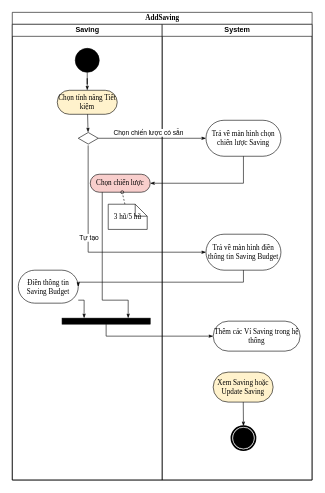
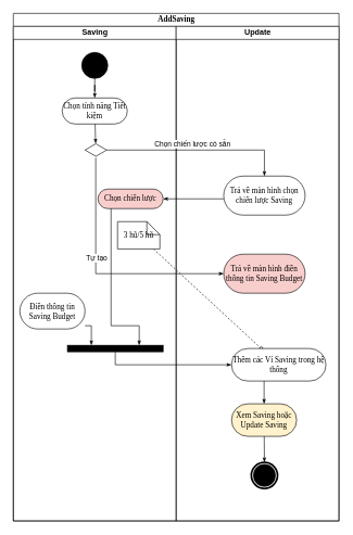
  <mxCell id="0" />
  <mxCell id="1" parent="0" />
  <mxCell id="2" value="AddSaving" style="swimlane;html=1;childLayout=stackLayout;startSize=20;rounded=0;shadow=0;comic=0;labelBackgroundColor=none;strokeWidth=1;fontFamily=Verdana;fontSize=12;align=center;" parent="1" vertex="1"><mxGeometry x="20" y="20" width="500" height="780" as="geometry" /></mxCell>
  <mxCell id="3" value="Saving" style="swimlane;html=1;startSize=20;" parent="2" vertex="1"><mxGeometry y="20" width="250" height="760" as="geometry" /></mxCell>
  <mxCell id="4" value="" style="ellipse;whiteSpace=wrap;html=1;rounded=0;shadow=0;comic=0;labelBackgroundColor=none;strokeWidth=1;fillColor=#000000;fontFamily=Verdana;fontSize=12;align=center;" parent="3" vertex="1"><mxGeometry x="105" y="40" width="40" height="40" as="geometry" /></mxCell>
- <mxCell id="5" value="Chọn tính năng Tiết kiệm" style="rounded=1;whiteSpace=wrap;html=1;shadow=0;comic=0;labelBackgroundColor=none;strokeWidth=1;fontFamily=Verdana;fontSize=12;align=center;arcSize=50;fillColor=#fff2cc;" parent="3" vertex="1"><mxGeometry x="75" y="110" width="100" height="40" as="geometry" /></mxCell>
+ <mxCell id="5" value="Chọn tính năng Tiết kiệm" style="rounded=1;whiteSpace=wrap;html=1;shadow=0;comic=0;labelBackgroundColor=none;strokeWidth=1;fontFamily=Verdana;fontSize=12;align=center;arcSize=50;" parent="3" vertex="1"><mxGeometry x="75" y="110" width="100" height="40" as="geometry" /></mxCell>
  <mxCell id="6" style="edgeStyle=orthogonalEdgeStyle;rounded=0;html=1;labelBackgroundColor=none;startArrow=none;startFill=0;startSize=5;endArrow=classicThin;endFill=1;endSize=5;jettySize=auto;orthogonalLoop=1;strokeWidth=1;fontFamily=Verdana;fontSize=12" parent="3" source="4" target="5" edge="1"><mxGeometry relative="1" as="geometry" /></mxCell>
  <mxCell id="7" value="" style="html=1;whiteSpace=wrap;aspect=fixed;shape=isoRectangle;" vertex="1" parent="3"><mxGeometry x="110" y="180" width="33.33" height="20" as="geometry" /></mxCell>
  <mxCell id="8" style="edgeStyle=none;rounded=0;html=1;labelBackgroundColor=none;startArrow=none;startFill=0;startSize=5;endArrow=classicThin;endFill=1;endSize=5;jettySize=auto;orthogonalLoop=1;strokeWidth=1;fontFamily=Verdana;fontSize=12" edge="1" parent="3" source="5" target="7"><mxGeometry relative="1" as="geometry"><mxPoint x="75" y="190" as="sourcePoint" /><mxPoint x="75" y="300" as="targetPoint" /></mxGeometry></mxCell>
  <mxCell id="9" value="Chọn chiến lược" style="rounded=1;whiteSpace=wrap;html=1;shadow=0;comic=0;labelBackgroundColor=none;strokeWidth=1;fontFamily=Verdana;fontSize=12;align=center;arcSize=50;fillColor=#f8cecc;" vertex="1" parent="3"><mxGeometry x="130" y="250" width="100" height="30" as="geometry" /></mxCell>
- <mxCell id="10" style="edgeStyle=none;rounded=0;html=1;labelBackgroundColor=none;startArrow=none;startFill=0;startSize=5;endArrow=oval;endFill=0;endSize=5;jettySize=auto;orthogonalLoop=1;strokeWidth=1;fontFamily=Verdana;fontSize=12;dashed=1;" edge="1" parent="3" source="11" target="9"><mxGeometry relative="1" as="geometry"><mxPoint x="175.417" y="300" as="targetPoint" /></mxGeometry></mxCell>
+ <mxCell id="10" style="edgeStyle=none;rounded=0;html=1;labelBackgroundColor=none;startArrow=none;startFill=0;startSize=5;endArrow=oval;endFill=0;endSize=5;jettySize=auto;orthogonalLoop=1;strokeWidth=1;fontFamily=Verdana;fontSize=12;dashed=1;" edge="1" parent="3" source="11" target="18"><mxGeometry relative="1" as="geometry"><mxPoint x="175.417" y="300" as="targetPoint" /></mxGeometry></mxCell>
  <mxCell id="11" value="3 hũ/5 hũ" style="shape=note;whiteSpace=wrap;html=1;rounded=0;shadow=0;comic=0;labelBackgroundColor=none;strokeWidth=1;fontFamily=Verdana;fontSize=12;align=center;size=20;" vertex="1" parent="3"><mxGeometry x="160" y="300" width="65" height="42" as="geometry" /></mxCell>
  <mxCell id="12" value="Điền thông tin Saving Budget" style="rounded=1;whiteSpace=wrap;html=1;shadow=0;comic=0;labelBackgroundColor=none;strokeWidth=1;fontFamily=Verdana;fontSize=12;align=center;arcSize=50;" vertex="1" parent="3"><mxGeometry x="10" y="410" width="100" height="55" as="geometry" /></mxCell>
  <mxCell id="13" value="" style="whiteSpace=wrap;html=1;rounded=0;shadow=0;comic=0;labelBackgroundColor=none;strokeWidth=1;fillColor=#000000;fontFamily=Verdana;fontSize=12;align=center;rotation=0;" vertex="1" parent="3"><mxGeometry x="83" y="490" width="147" height="10" as="geometry" /></mxCell>
  <mxCell id="14" style="edgeStyle=orthogonalEdgeStyle;rounded=0;html=1;entryX=0.25;entryY=0;labelBackgroundColor=none;startArrow=none;startFill=0;startSize=5;endArrow=classicThin;endFill=1;endSize=5;jettySize=auto;orthogonalLoop=1;strokeWidth=1;fontFamily=Verdana;fontSize=12" edge="1" parent="3" target="13" source="12"><mxGeometry relative="1" as="geometry"><mxPoint x="75" y="435" as="sourcePoint" /><Array as="points"><mxPoint x="75" y="460" /><mxPoint x="120" y="460" /></Array></mxGeometry></mxCell>
  <mxCell id="15" style="edgeStyle=orthogonalEdgeStyle;rounded=0;html=1;entryX=0.75;entryY=0;labelBackgroundColor=none;startArrow=none;startFill=0;startSize=5;endArrow=classicThin;endFill=1;endSize=5;jettySize=auto;orthogonalLoop=1;strokeWidth=1;fontFamily=Verdana;fontSize=12" edge="1" parent="3" target="13" source="9"><mxGeometry relative="1" as="geometry"><mxPoint x="260" y="430" as="sourcePoint" /><Array as="points"><mxPoint x="150" y="460" /><mxPoint x="193" y="460" /></Array></mxGeometry></mxCell>
- <mxCell id="16" value="System" style="swimlane;html=1;startSize=20;" parent="2" vertex="1"><mxGeometry x="250" y="20" width="250" height="760" as="geometry" /></mxCell>
- <mxCell id="17" value="Trả về màn hình chọn chiến lược Saving" style="rounded=1;whiteSpace=wrap;html=1;shadow=0;comic=0;labelBackgroundColor=none;strokeWidth=1;fontFamily=Verdana;fontSize=12;align=center;arcSize=50;" vertex="1" parent="16"><mxGeometry x="73" y="160" width="125" height="60" as="geometry" /></mxCell>
+ <mxCell id="16" value="Update" style="swimlane;html=1;startSize=20;" parent="2" vertex="1"><mxGeometry x="250" y="20" width="250" height="760" as="geometry" /></mxCell>
+ <mxCell id="17" value="Trả về màn hình chọn chiến lược Saving" style="rounded=1;whiteSpace=wrap;html=1;shadow=0;comic=0;labelBackgroundColor=none;strokeWidth=1;fontFamily=Verdana;fontSize=12;align=center;arcSize=50;" vertex="1" parent="16"><mxGeometry x="73" y="230" width="125" height="60" as="geometry" /></mxCell>
  <mxCell id="18" value="Thêm các Ví Saving trong hệ thống" style="rounded=1;whiteSpace=wrap;html=1;shadow=0;comic=0;labelBackgroundColor=none;strokeWidth=1;fontFamily=Verdana;fontSize=12;align=center;arcSize=50;" vertex="1" parent="16"><mxGeometry x="85" y="495" width="145" height="50" as="geometry" /></mxCell>
- <mxCell id="19" value="Trả về màn hình điền thông tin Saving Budget" style="rounded=1;whiteSpace=wrap;html=1;shadow=0;comic=0;labelBackgroundColor=none;strokeWidth=1;fontFamily=Verdana;fontSize=12;align=center;arcSize=50;" vertex="1" parent="16"><mxGeometry x="73" y="350" width="125" height="60" as="geometry" /></mxCell>
+ <mxCell id="19" value="Trả về màn hình điền thông tin Saving Budget" style="rounded=1;whiteSpace=wrap;html=1;shadow=0;comic=0;labelBackgroundColor=none;strokeWidth=1;fontFamily=Verdana;fontSize=12;align=center;arcSize=50;fillColor=#f8cecc;" vertex="1" parent="16"><mxGeometry x="73" y="350" width="125" height="60" as="geometry" /></mxCell>
  <mxCell id="20" value="Xem Saving hoặc Update Saving" style="rounded=1;whiteSpace=wrap;html=1;shadow=0;comic=0;labelBackgroundColor=none;strokeWidth=1;fontFamily=Verdana;fontSize=12;align=center;arcSize=50;fillColor=#fff2cc;" vertex="1" parent="16"><mxGeometry x="85" y="580" width="100" height="50" as="geometry" /></mxCell>
+ <mxCell id="21" style="edgeStyle=orthogonalEdgeStyle;rounded=0;html=1;labelBackgroundColor=none;startArrow=none;startFill=0;startSize=5;endArrow=classicThin;endFill=1;endSize=5;jettySize=auto;orthogonalLoop=1;strokeWidth=1;fontFamily=Verdana;fontSize=12" edge="1" parent="16" source="18" target="20"><mxGeometry relative="1" as="geometry"><mxPoint x="112" y="550" as="sourcePoint" /><mxPoint x="157" y="590" as="targetPoint" /><Array as="points"><mxPoint x="135" y="560" /><mxPoint x="135" y="560" /></Array></mxGeometry></mxCell>
  <mxCell id="22" style="edgeStyle=none;rounded=0;html=1;labelBackgroundColor=none;startArrow=none;startFill=0;startSize=5;endArrow=classicThin;endFill=1;endSize=5;jettySize=auto;orthogonalLoop=1;strokeWidth=1;fontFamily=Verdana;fontSize=12" edge="1" parent="16" target="23" source="20"><mxGeometry relative="1" as="geometry"><mxPoint x="135.5" y="630" as="sourcePoint" /></mxGeometry></mxCell>
  <mxCell id="23" value="" style="shape=mxgraph.bpmn.shape;html=1;verticalLabelPosition=bottom;labelBackgroundColor=#ffffff;verticalAlign=top;perimeter=ellipsePerimeter;outline=end;symbol=terminate;rounded=0;shadow=0;comic=0;strokeWidth=1;fontFamily=Verdana;fontSize=12;align=center;" vertex="1" parent="16"><mxGeometry x="115.5" y="670" width="40" height="40" as="geometry" /></mxCell>
  <mxCell id="24" style="edgeStyle=orthogonalEdgeStyle;rounded=0;html=1;labelBackgroundColor=none;startArrow=none;startFill=0;startSize=5;endArrow=classicThin;endFill=1;endSize=5;jettySize=auto;orthogonalLoop=1;strokeWidth=1;fontFamily=Verdana;fontSize=12" edge="1" parent="2" source="7" target="17"><mxGeometry relative="1" as="geometry"><Array as="points" /><mxPoint x="149.16" y="209.41" as="sourcePoint" /><mxPoint x="370" y="210" as="targetPoint" /></mxGeometry></mxCell>
  <mxCell id="25" value="Chọn chiến lược có sẵn" style="edgeLabel;html=1;align=center;verticalAlign=middle;resizable=0;points=[];" vertex="1" connectable="0" parent="24"><mxGeometry x="-0.074" y="-2" relative="1" as="geometry"><mxPoint y="-12" as="offset" /></mxGeometry></mxCell>
  <mxCell id="26" style="edgeStyle=orthogonalEdgeStyle;rounded=0;html=1;entryX=1;entryY=0.5;labelBackgroundColor=none;startArrow=none;startFill=0;startSize=5;endArrow=classicThin;endFill=1;endSize=5;jettySize=auto;orthogonalLoop=1;strokeWidth=1;fontFamily=Verdana;fontSize=12;entryDx=0;entryDy=0;" edge="1" parent="2" target="9" source="17"><mxGeometry relative="1" as="geometry"><Array as="points"><mxPoint x="385" y="285" /></Array><mxPoint x="337" y="270" as="sourcePoint" /></mxGeometry></mxCell>
  <mxCell id="27" style="edgeStyle=orthogonalEdgeStyle;rounded=0;html=1;labelBackgroundColor=none;startArrow=none;startFill=0;startSize=5;endArrow=classicThin;endFill=1;endSize=5;jettySize=auto;orthogonalLoop=1;strokeWidth=1;fontFamily=Verdana;fontSize=12;exitX=0.495;exitY=1.093;exitDx=0;exitDy=0;exitPerimeter=0;" edge="1" parent="2" source="7" target="19"><mxGeometry relative="1" as="geometry"><Array as="points"><mxPoint x="127" y="400" /></Array><mxPoint x="136.16" y="182" as="sourcePoint" /><mxPoint x="127.16" y="280" as="targetPoint" /></mxGeometry></mxCell>
  <mxCell id="28" value="Tự tạo" style="edgeLabel;html=1;align=center;verticalAlign=middle;resizable=0;points=[];" vertex="1" connectable="0" parent="27"><mxGeometry x="-0.18" y="1" relative="1" as="geometry"><mxPoint as="offset" /></mxGeometry></mxCell>
- <mxCell id="29" style="edgeStyle=orthogonalEdgeStyle;rounded=0;html=1;entryX=1;entryY=0.5;labelBackgroundColor=none;startArrow=none;startFill=0;startSize=5;endArrow=classicThin;endFill=1;endSize=5;jettySize=auto;orthogonalLoop=1;strokeWidth=1;fontFamily=Verdana;fontSize=12;entryDx=0;entryDy=0;" edge="1" parent="2" target="12" source="19"><mxGeometry relative="1" as="geometry"><Array as="points"><mxPoint x="385" y="450" /></Array><mxPoint x="385" y="430" as="sourcePoint" /></mxGeometry></mxCell>
  <mxCell id="30" style="edgeStyle=orthogonalEdgeStyle;rounded=0;html=1;labelBackgroundColor=none;startArrow=none;startFill=0;startSize=5;endArrow=classicThin;endFill=1;endSize=5;jettySize=auto;orthogonalLoop=1;strokeWidth=1;fontFamily=Verdana;fontSize=12;exitX=0.5;exitY=1;exitDx=0;exitDy=0;" edge="1" parent="2" source="13" target="18"><mxGeometry relative="1" as="geometry"><mxPoint x="157.48" y="540" as="sourcePoint" /><mxPoint x="202.48" y="580" as="targetPoint" /><Array as="points"><mxPoint x="157" y="540" /></Array></mxGeometry></mxCell>
